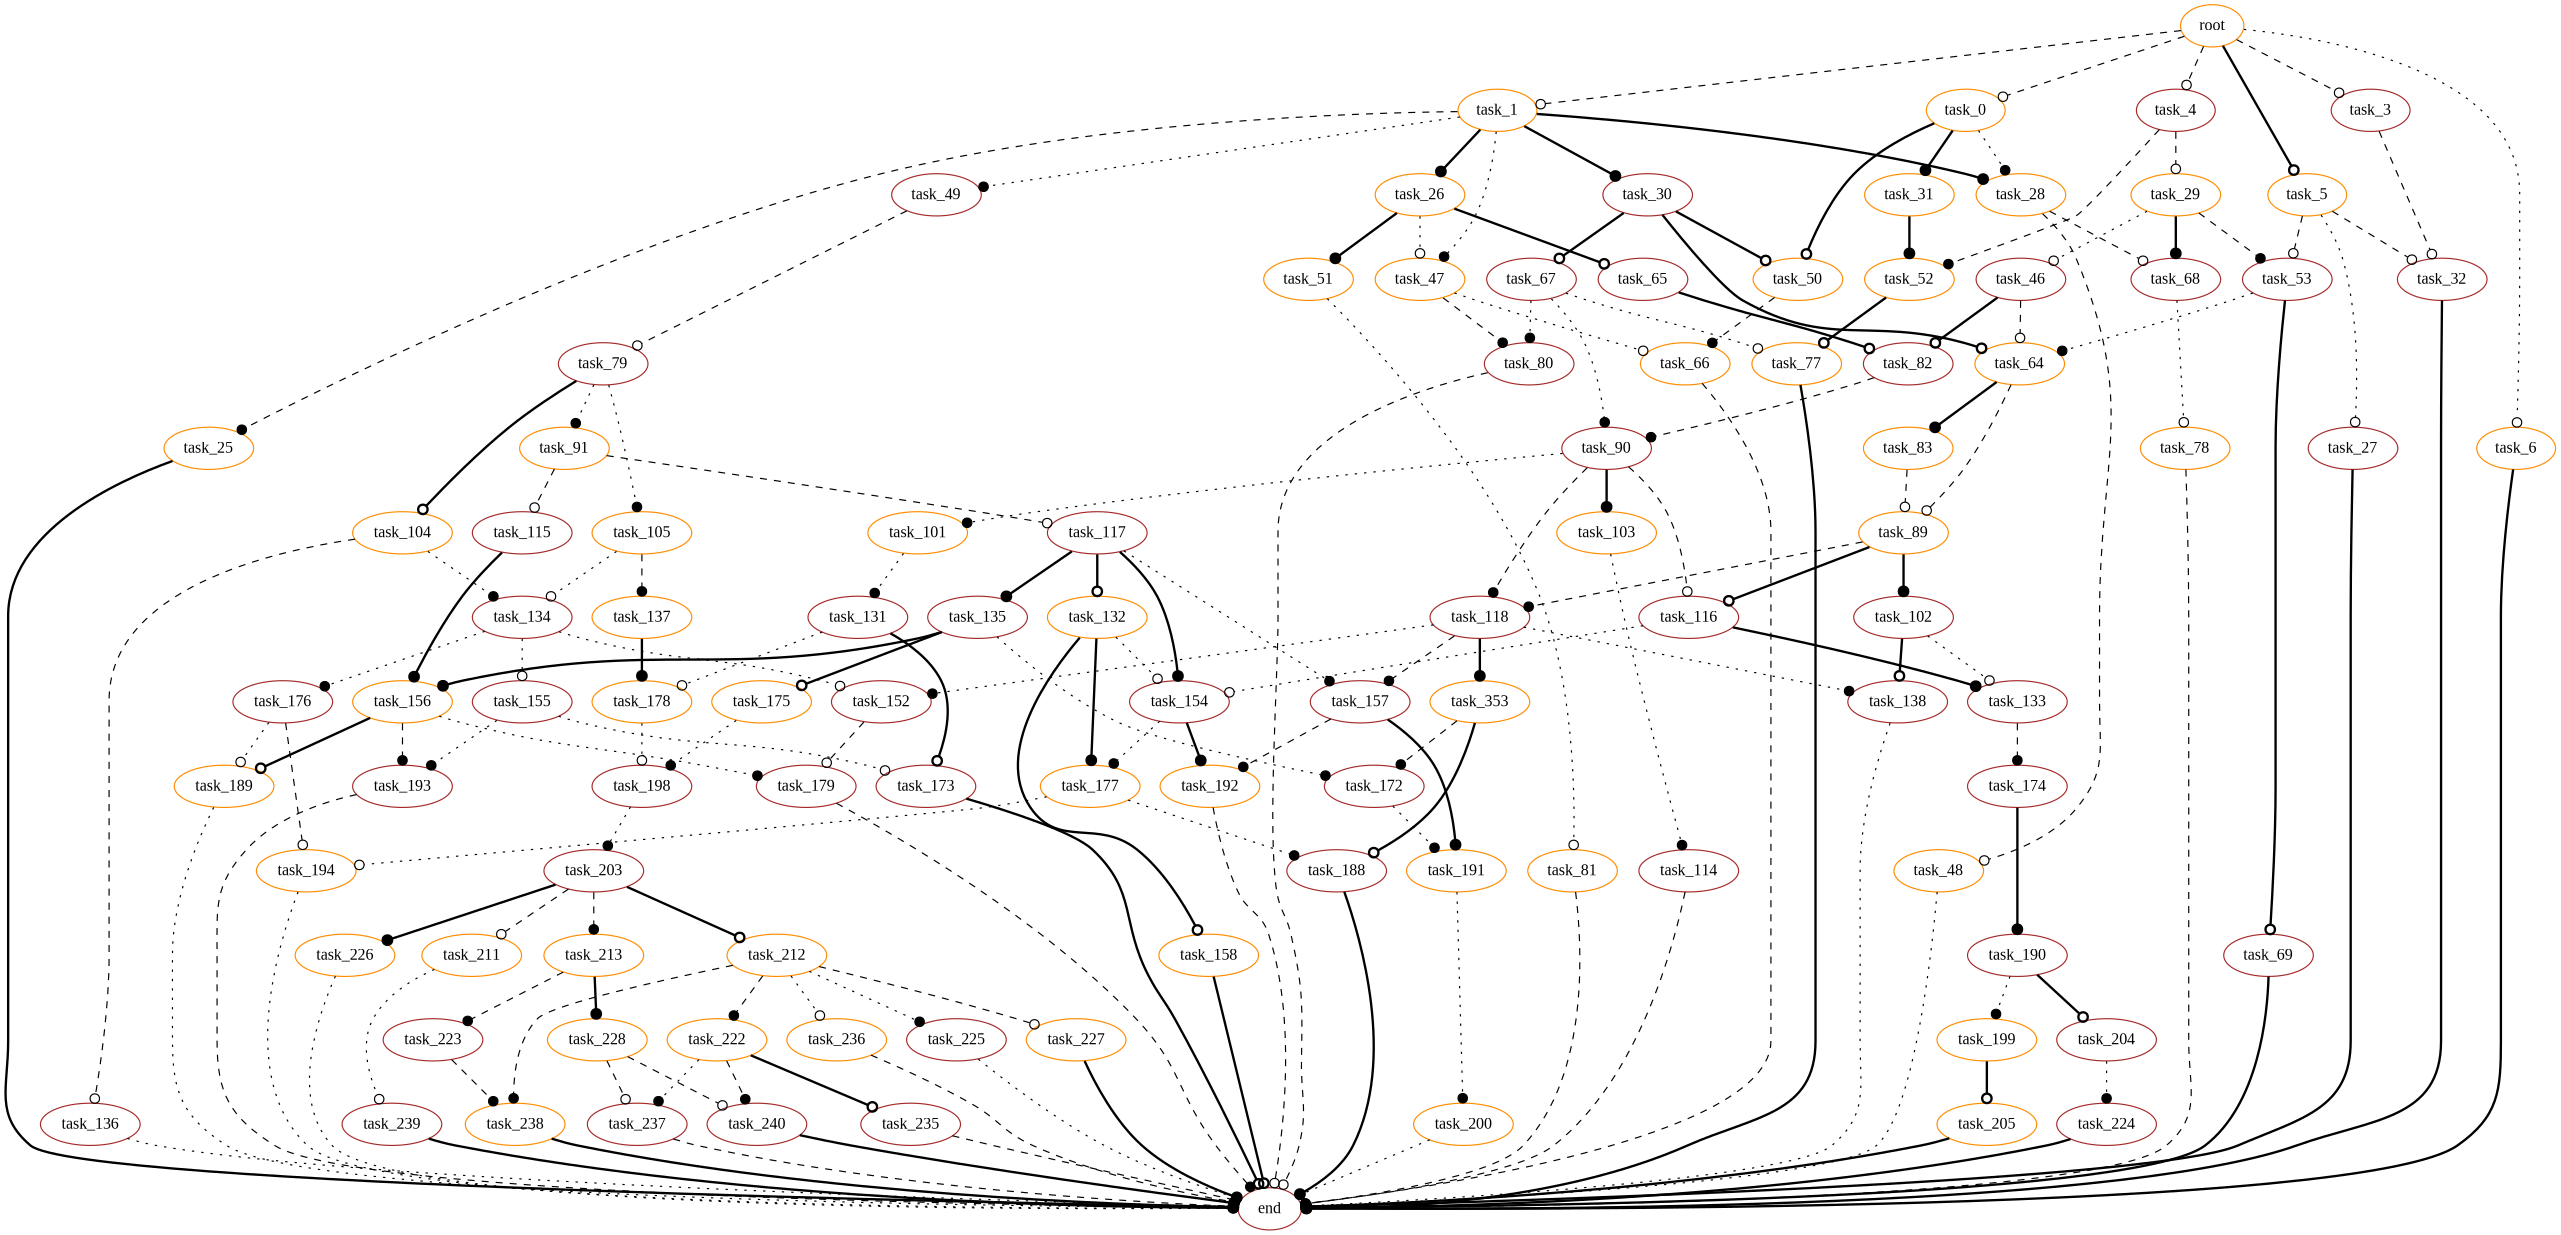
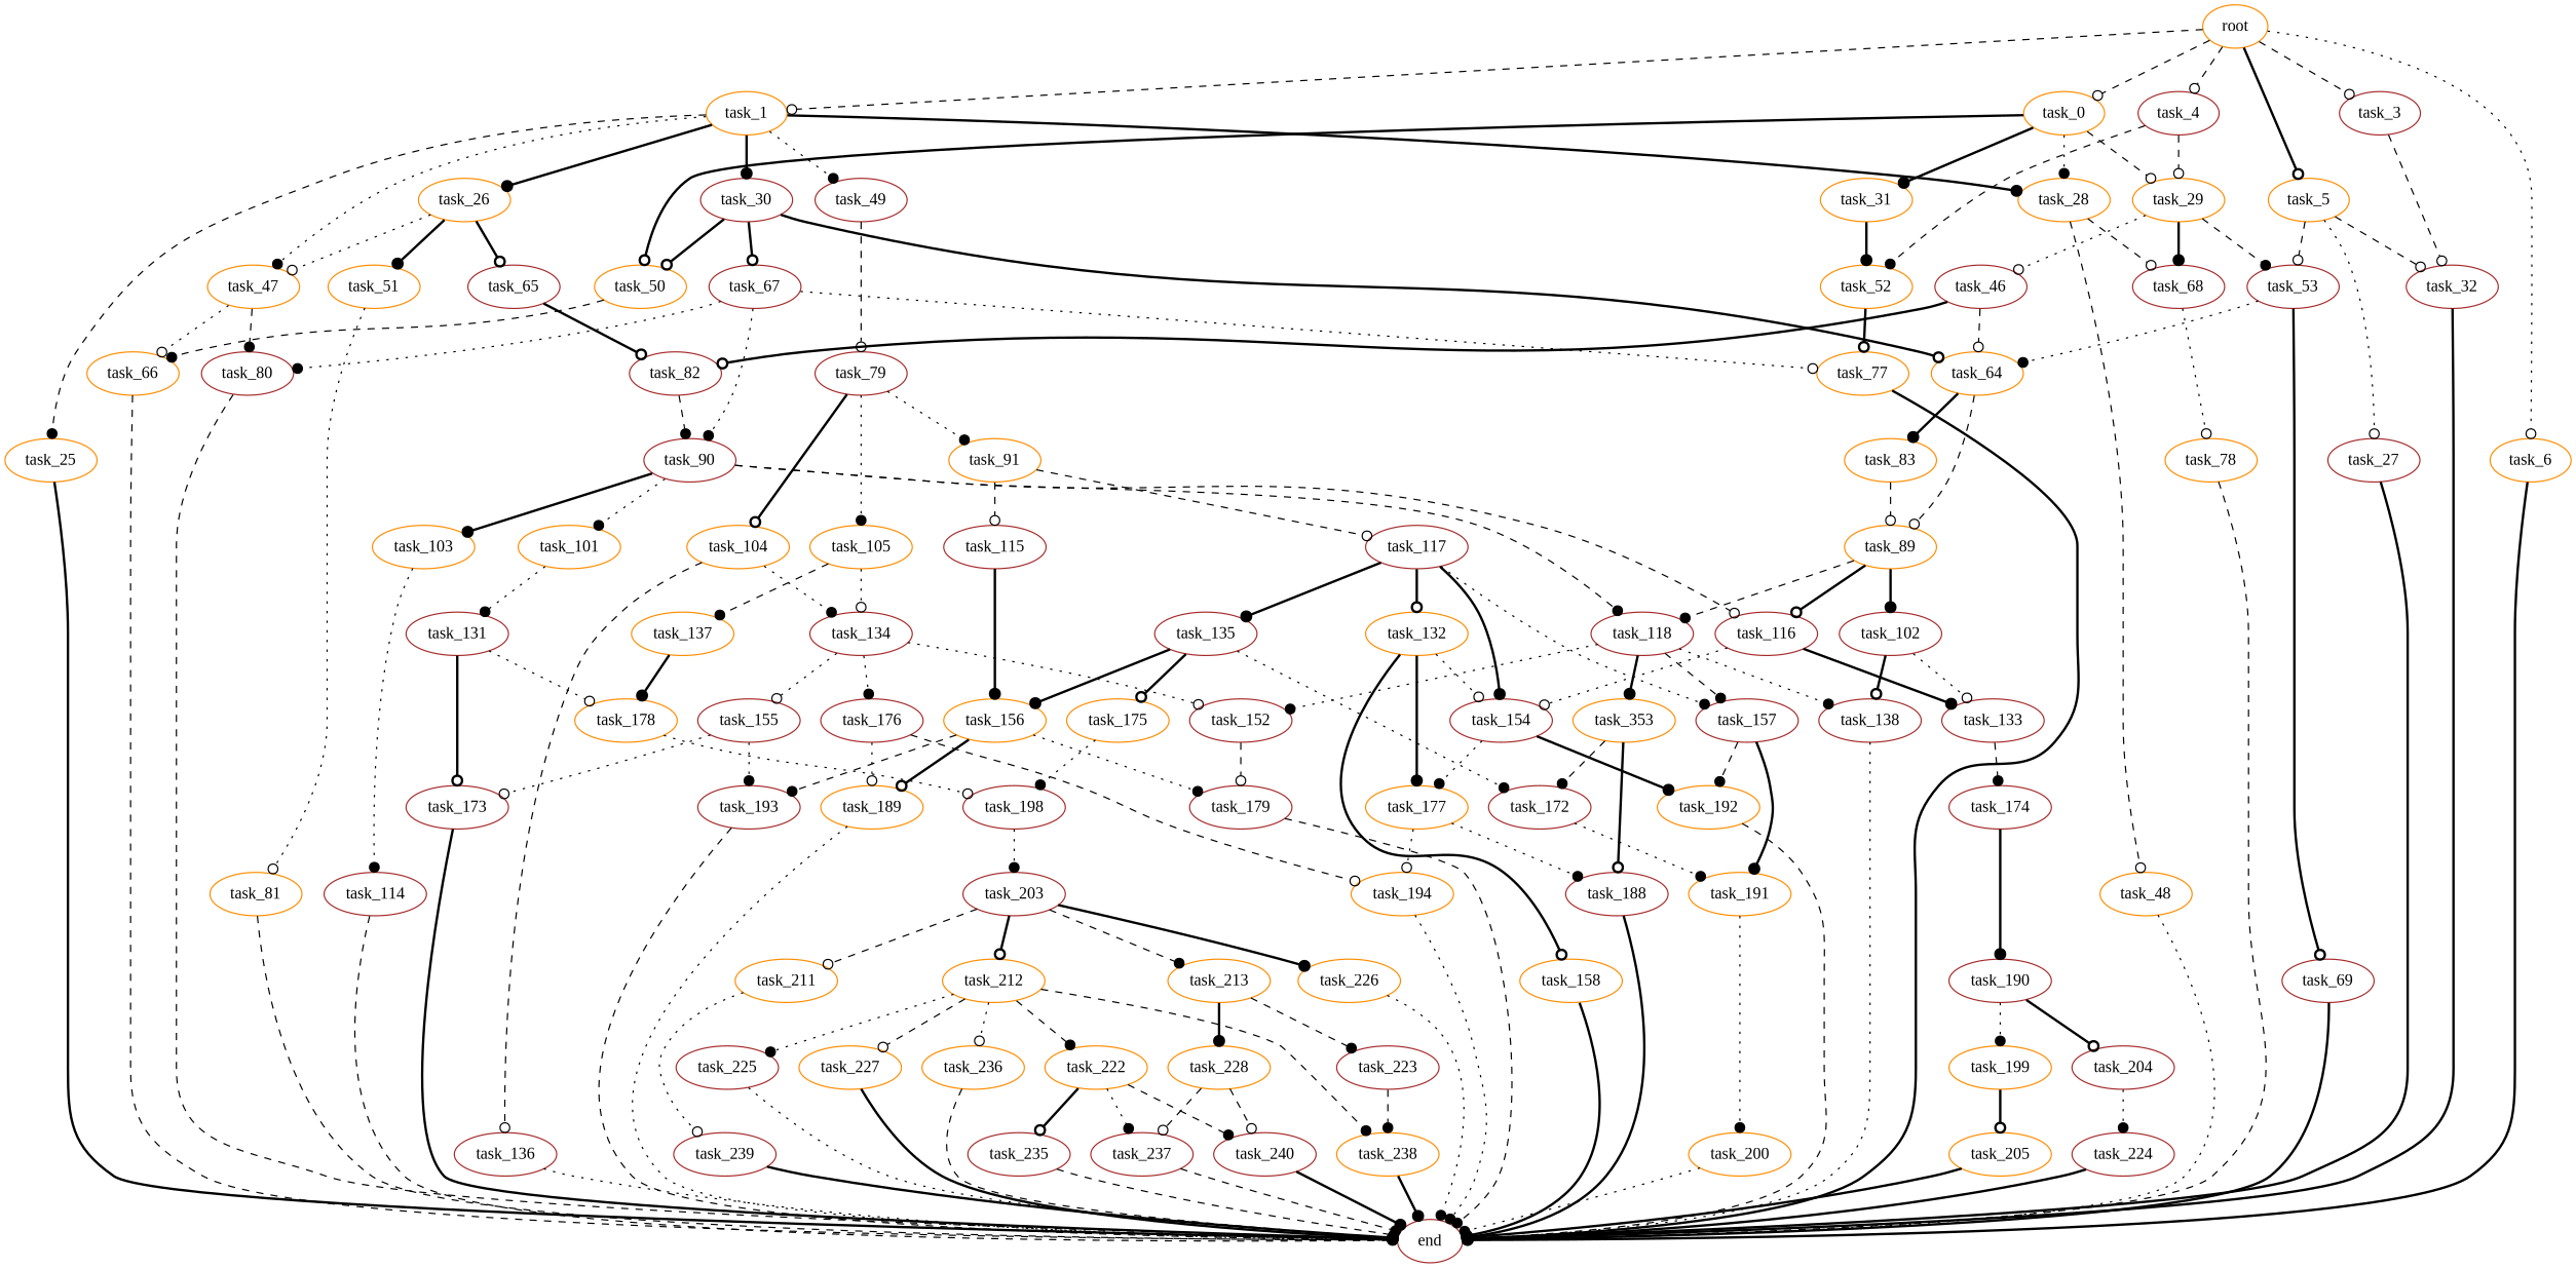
  digraph {
    fontname="Liberation Serif"
    node [color=darkorange fontname="Liberation Serif"]
    edge [arrowhead=dot fontname="Liberation Serif" style=bold]
    root
    task_1
    n3 [label=task_0]
    task_3 [color=brown]
    task_4 [color=brown]
    task_5
    task_6
    task_25
    task_26
    task_28
    task_30 [color=brown]
    task_47
    task_49 [color=brown]
    task_29
    task_31
    task_50
    task_32 [color=brown]
    task_52
    task_27 [color=brown]
    task_53 [color=brown]
    end [color=brown]
    task_51
    task_65 [color=brown]
    task_48
    task_68 [color=brown]
    task_64
    task_67 [color=brown]
    task_66
    task_80 [color=brown]
    task_79 [color=brown]
    task_46 [color=brown]
    task_77
    task_69 [color=brown]
    task_81
    task_82 [color=brown]
    task_78
    task_83
    task_89
    task_90 [color=brown]
    task_91
    task_104
    task_105
    task_102 [color=brown]
    task_116 [color=brown]
    task_118 [color=brown]
    task_101
    task_103
    task_115 [color=brown]
    task_117 [color=brown]
    task_134 [color=brown]
    task_136 [color=brown]
    task_137
    task_133 [color=brown]
    task_138 [color=brown]
    task_154 [color=brown]
    task_157 [color=brown]
    task_152 [color=brown]
    n58 [label=task_353]
    task_131 [color=brown]
    task_114 [color=brown]
    task_156
    task_132
    task_135 [color=brown]
    task_173 [color=brown]
    task_178
    task_174 [color=brown]
    task_155 [color=brown]
    task_176 [color=brown]
    task_179 [color=brown]
    task_193 [color=brown]
    task_189
    task_177
    task_192
    task_158
    task_172 [color=brown]
    task_175
    task_191
    task_188 [color=brown]
    task_198 [color=brown]
    task_194
    task_190 [color=brown]
    task_200
    task_199
    task_204 [color=brown]
    task_203 [color=brown]
    task_205
    task_224 [color=brown]
    task_211
    task_212
    task_213
    task_226
    task_239 [color=brown]
    task_222
    task_225 [color=brown]
    task_227
    task_236
    task_238
    task_223 [color=brown]
    task_228
    task_235 [color=brown]
    task_237 [color=brown]
    task_240 [color=brown]
    root -> task_1 [arrowhead=odot style=dashed]
    root -> n3 [arrowhead=odot style=dashed]
    root -> task_3 [arrowhead=odot style=dashed]
    root -> task_4 [arrowhead=odot style=dashed]
    root -> task_5 [arrowhead=odot]
    root -> task_6 [arrowhead=odot style=dotted]
    task_1 -> task_25 [style=dashed]
    task_1 -> task_26
    task_1 -> task_28
    task_1 -> task_30
    task_1 -> task_47 [style=dotted]
    task_1 -> task_49 [style=dotted]
    n3 -> task_28 [style=dotted]
+   n3 -> task_29 [arrowhead=odot style=dashed]
    n3 -> task_31
    n3 -> task_50 [arrowhead=odot]
    task_3 -> task_32 [arrowhead=odot style=dashed]
    task_4 -> task_29 [arrowhead=odot style=dashed]
    task_4 -> task_52 [style=dashed]
    task_5 -> task_32 [arrowhead=odot style=dashed]
    task_5 -> task_27 [arrowhead=odot style=dotted]
    task_5 -> task_53 [arrowhead=odot style=dashed]
    task_6 -> end
    task_25 -> end [arrowhead=odot]
    task_26 -> task_47 [arrowhead=odot style=dotted]
    task_26 -> task_51
    task_26 -> task_65 [arrowhead=odot]
    task_28 -> task_48 [arrowhead=odot style=dashed]
    task_28 -> task_68 [arrowhead=odot style=dashed]
    task_30 -> task_50 [arrowhead=odot]
    task_30 -> task_64 [arrowhead=odot]
    task_30 -> task_67 [arrowhead=odot]
    task_47 -> task_66 [arrowhead=odot style=dotted]
    task_47 -> task_80 [style=dashed]
    task_49 -> task_79 [arrowhead=odot style=dashed]
    task_29 -> task_53 [style=dashed]
    task_29 -> task_68
    task_29 -> task_46 [arrowhead=odot style=dotted]
    task_31 -> task_52
    task_50 -> task_66 [style=dashed]
    task_32 -> end
    task_52 -> task_77 [arrowhead=odot]
    task_27 -> end
    task_53 -> task_64 [style=dotted]
    task_53 -> task_69 [arrowhead=odot]
    task_51 -> task_81 [arrowhead=odot style=dotted]
    task_65 -> task_82 [arrowhead=odot]
    task_48 -> end [arrowhead=odot style=dotted]
    task_68 -> task_78 [arrowhead=odot style=dotted]
    task_64 -> task_83
    task_64 -> task_89 [arrowhead=odot style=dashed]
    task_67 -> task_80 [style=dotted]
    task_67 -> task_77 [arrowhead=odot style=dotted]
    task_67 -> task_90 [style=dotted]
    task_66 -> end [arrowhead=odot style=dashed]
    task_80 -> end [arrowhead=odot style=dashed]
    task_79 -> task_91 [style=dotted]
    task_79 -> task_104 [arrowhead=odot]
    task_79 -> task_105 [style=dotted]
    task_46 -> task_64 [arrowhead=odot style=dashed]
    task_46 -> task_82 [arrowhead=odot]
    task_77 -> end [arrowhead=odot]
    task_69 -> end
    task_81 -> end [style=dashed]
    task_82 -> task_90 [style=dashed]
    task_78 -> end [arrowhead=odot style=dashed]
    task_83 -> task_89 [arrowhead=odot style=dashed]
    task_89 -> task_102
    task_89 -> task_116 [arrowhead=odot]
    task_89 -> task_118 [style=dashed]
    task_90 -> task_116 [arrowhead=odot style=dashed]
    task_90 -> task_118 [style=dashed]
    task_90 -> task_101 [style=dotted]
    task_90 -> task_103
    task_91 -> task_115 [arrowhead=odot style=dashed]
    task_91 -> task_117 [arrowhead=odot style=dashed]
    task_104 -> task_134 [style=dotted]
    task_104 -> task_136 [arrowhead=odot style=dashed]
    task_105 -> task_134 [arrowhead=odot style=dotted]
    task_105 -> task_137 [style=dashed]
    task_102 -> task_133 [arrowhead=odot style=dotted]
    task_102 -> task_138 [arrowhead=odot]
    task_116 -> task_133
    task_116 -> task_154 [arrowhead=odot style=dotted]
    task_118 -> task_138 [style=dotted]
    task_118 -> task_157 [style=dashed]
    task_118 -> task_152 [style=dotted]
    task_118 -> n58
    task_101 -> task_131 [style=dotted]
    task_103 -> task_114 [style=dotted]
    task_115 -> task_156
    task_117 -> task_154
    task_117 -> task_157 [style=dotted]
    task_117 -> task_132 [arrowhead=odot]
    task_117 -> task_135
    task_134 -> task_152 [arrowhead=odot style=dotted]
    task_134 -> task_155 [arrowhead=odot style=dotted]
    task_134 -> task_176 [style=dotted]
    task_136 -> end [arrowhead=odot style=dotted]
    task_137 -> task_178
    task_133 -> task_174 [style=dashed]
    task_138 -> end [arrowhead=odot style=dotted]
    task_154 -> task_177 [style=dotted]
    task_154 -> task_192
    task_157 -> task_192 [style=dashed]
    task_157 -> task_191
    task_152 -> task_179 [arrowhead=odot style=dashed]
    n58 -> task_172 [style=dashed]
    n58 -> task_188 [arrowhead=odot]
    task_131 -> task_173 [arrowhead=odot]
    task_131 -> task_178 [arrowhead=odot style=dotted]
    task_114 -> end [arrowhead=odot style=dashed]
    task_156 -> task_179 [style=dotted]
    task_156 -> task_193 [style=dashed]
    task_156 -> task_189 [arrowhead=odot]
    task_132 -> task_154 [arrowhead=odot style=dotted]
    task_132 -> task_177
    task_132 -> task_158 [arrowhead=odot]
    task_135 -> task_156
    task_135 -> task_172 [style=dotted]
    task_135 -> task_175 [arrowhead=odot]
    task_173 -> end [arrowhead=odot]
    task_178 -> task_198 [arrowhead=odot style=dotted]
    task_174 -> task_190
    task_155 -> task_173 [arrowhead=odot style=dotted]
    task_155 -> task_193 [style=dotted]
    task_176 -> task_189 [arrowhead=odot style=dotted]
    task_176 -> task_194 [arrowhead=odot style=dashed]
    task_179 -> end [style=dashed]
    task_193 -> end [style=dashed]
    task_189 -> end [style=dotted]
    task_177 -> task_188 [style=dotted]
    task_177 -> task_194 [arrowhead=odot style=dotted]
    task_192 -> end [arrowhead=odot style=dashed]
    task_158 -> end [arrowhead=odot]
    task_172 -> task_191 [style=dotted]
    task_175 -> task_198 [style=dotted]
    task_191 -> task_200 [style=dotted]
    task_188 -> end [arrowhead=odot]
    task_198 -> task_203 [style=dotted]
    task_194 -> end [style=dotted]
    task_190 -> task_199 [style=dotted]
    task_190 -> task_204 [arrowhead=odot]
    task_200 -> end [style=dotted]
    task_199 -> task_205 [arrowhead=odot]
    task_204 -> task_224 [style=dotted]
    task_203 -> task_211 [arrowhead=odot style=dashed]
    task_203 -> task_212 [arrowhead=odot]
    task_203 -> task_213 [style=dashed]
    task_203 -> task_226
    task_205 -> end
    task_224 -> end
    task_211 -> task_239 [arrowhead=odot style=dotted]
    task_212 -> task_222 [style=dashed]
    task_212 -> task_225 [style=dotted]
    task_212 -> task_227 [arrowhead=odot style=dashed]
    task_212 -> task_236 [arrowhead=odot style=dotted]
    task_212 -> task_238 [style=dashed]
    task_213 -> task_223 [style=dashed]
    task_213 -> task_228
    task_226 -> end [style=dotted]
    task_239 -> end [arrowhead=odot]
    task_222 -> task_235 [arrowhead=odot]
    task_222 -> task_237 [style=dotted]
    task_222 -> task_240 [style=dashed]
    task_225 -> end [style=dotted]
    task_227 -> end
    task_236 -> end [style=dashed]
    task_238 -> end
    task_223 -> task_238 [style=dashed]
    task_228 -> task_237 [arrowhead=odot style=dashed]
    task_228 -> task_240 [arrowhead=odot style=dashed]
    task_235 -> end [arrowhead=odot style=dashed]
    task_237 -> end [style=dashed]
    task_240 -> end
  }
